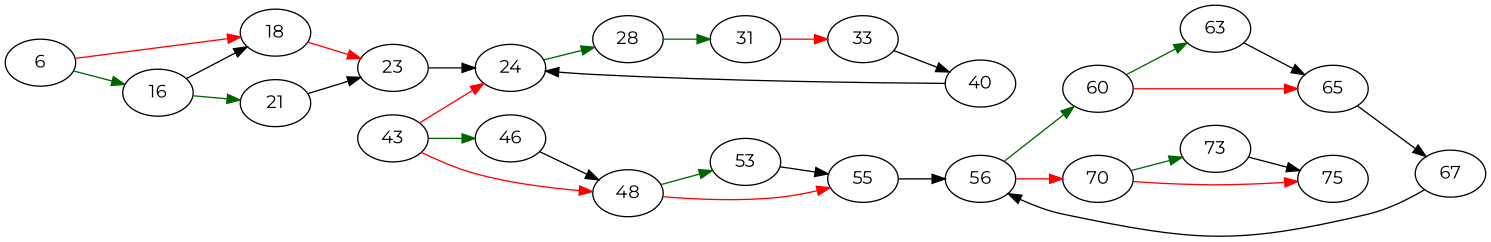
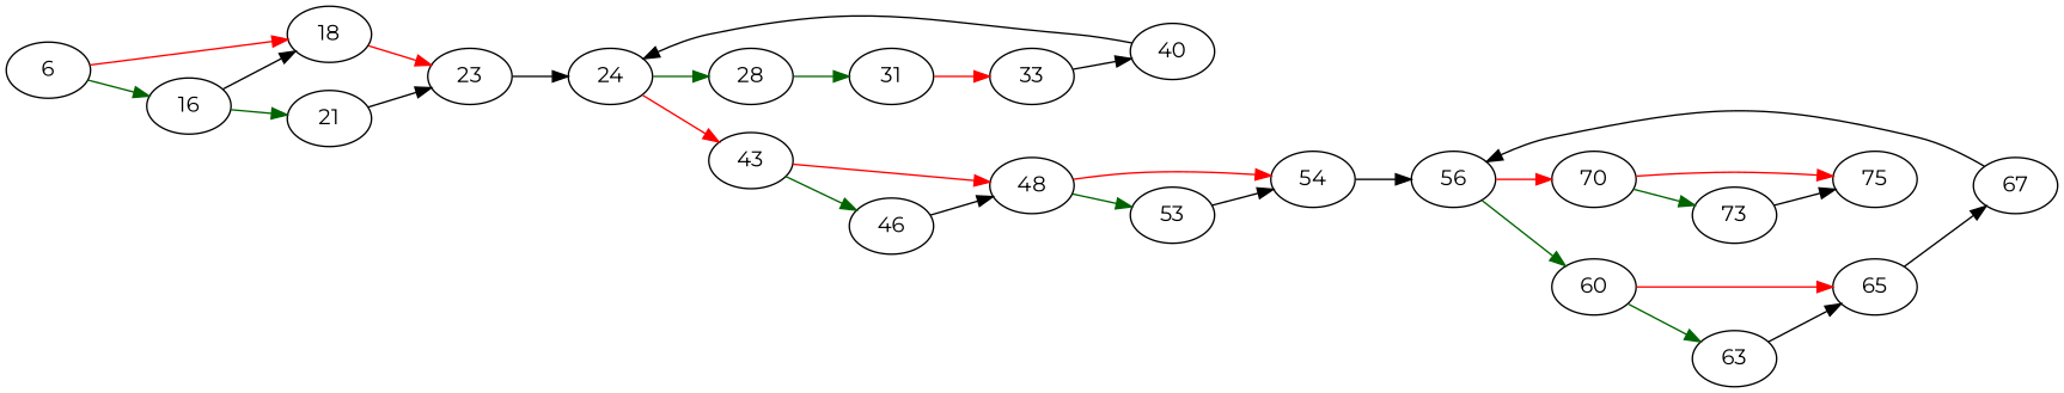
  strict digraph {
    fontname=Montserrat
    rankdir=LR
    node [fontname=Montserrat]
    edge [fontname=Montserrat]
    6 [entry=true]
    16
    18
    21
    23
    24
    28
    43
    31
    46
    48
    33
    40
    53
-   55
+   55 [label=54]
    56
    60
    70
    63
    65
    73
    75
    67
    6 -> 16 [color=darkgreen cond=true]
    6 -> 18 [color=red cond=false]
    16 -> 18
    16 -> 21 [color=darkgreen cond=true]
    18 -> 23 [color=red cond=false]
    21 -> 23
    23 -> 24
    24 -> 28 [color=darkgreen cond=true]
-   43 -> 24 [color=red cond=false]
+   24 -> 43 [color=red cond=false]
    28 -> 31 [color=darkgreen cond=true]
    43 -> 46 [color=darkgreen cond=true]
    43 -> 48 [color=red cond=false]
    31 -> 33 [color=red]
    46 -> 48
    48 -> 53 [color=darkgreen cond=true]
    48 -> 55 [color=red cond=false]
    33 -> 40
    40 -> 24
    53 -> 55
    55 -> 56
    56 -> 60 [color=darkgreen cond=true]
    56 -> 70 [color=red cond=false]
    60 -> 63 [color=darkgreen cond=true]
    60 -> 65 [color=red cond=false]
    70 -> 73 [color=darkgreen cond=true]
    70 -> 75 [color=red cond=false]
    63 -> 65
    65 -> 67
    73 -> 75
    67 -> 56
  }
